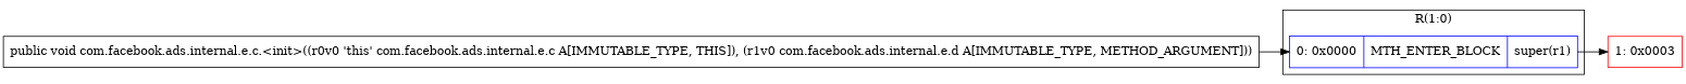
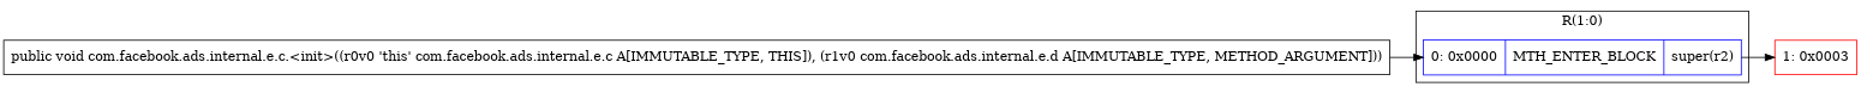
  digraph {
    rankdir=LR
    node [shape=record]
-   n1 [color=blue label="{0\:\ 0x0000|MTH_ENTER_BLOCK\l|super(r1)\l}"]
+   n1 [color=blue label="{0\:\ 0x0000|MTH_ENTER_BLOCK\l|super(r2)\l}"]
    n2 [color=red label="{1\:\ 0x0003}"]
    n3 [label="{public void com.facebook.ads.internal.e.c.\<init\>((r0v0 'this' com.facebook.ads.internal.e.c A[IMMUTABLE_TYPE, THIS]), (r1v0 com.facebook.ads.internal.e.d A[IMMUTABLE_TYPE, METHOD_ARGUMENT])) }"]
    subgraph cluster_1 {
      label="R(1:0)"
      n1
    }
    n1 -> n2
    n3 -> n1
  }
